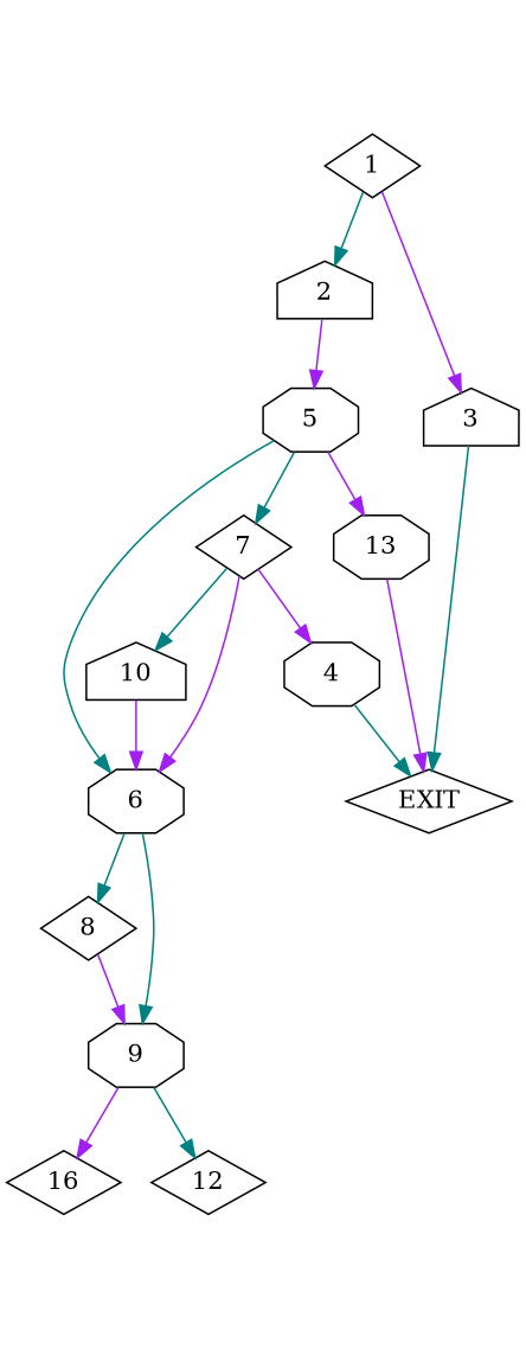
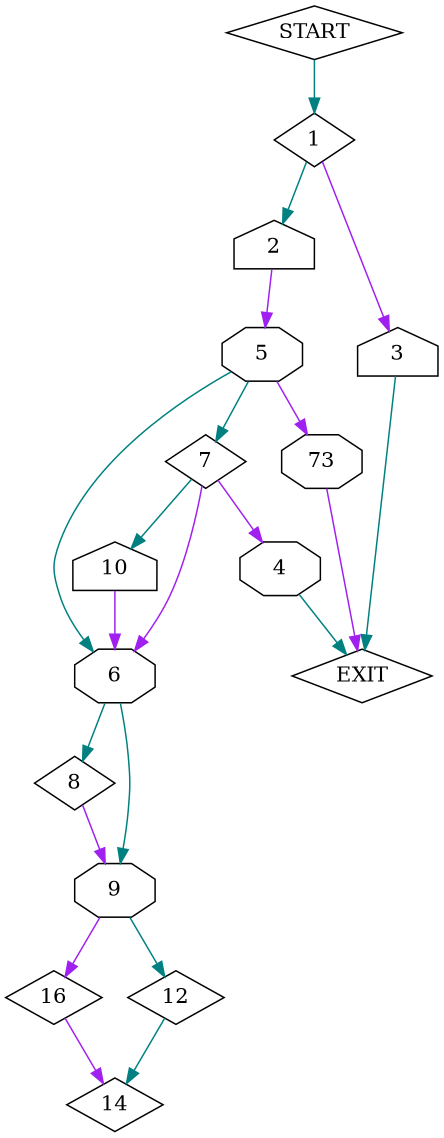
  digraph {
    node [shape=diamond]
    edge [color=teal]
+   n1 [label=START]
    1
    2 [shape=house]
    3 [shape=house]
-   13 [shape=octagon]
+   13 [shape=octagon label=73]
    n6 [label=EXIT]
    5 [shape=octagon]
    4 [shape=octagon]
    6 [shape=octagon]
    7
    8
    9 [shape=octagon]
    10 [shape=house]
    n14 [label=16]
    12
+   14
+   n1 -> 1
    1 -> 2
    1 -> 3 [color=purple]
    2 -> 5 [color=purple]
    3 -> n6
    13 -> n6 [color=purple]
    5 -> 13 [color=purple]
    5 -> 6
    5 -> 7
    4 -> n6
    6 -> 8
    6 -> 9
    7 -> 4 [color=purple]
    7 -> 6 [color=purple]
    7 -> 10
    8 -> 9 [color=purple]
    9 -> n14 [color=purple]
    9 -> 12
    10 -> 6 [color=purple]
+   n14 -> 14 [color=purple]
+   12 -> 14
  }
